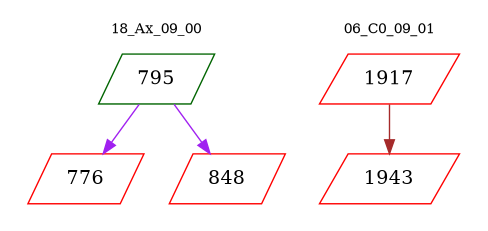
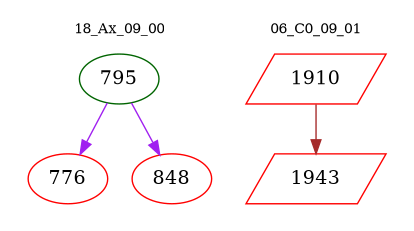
  digraph {
    node [color=red shape=parallelogram]
    edge [color=purple]
-   n1 [color=darkgreen label=795]
-   n2 [label=776]
-   n3 [label=848]
-   n4 [label=1917]
+   n1 [color=darkgreen label=795 shape=ellipse]
+   n2 [label=776 shape=ellipse]
+   n3 [label=848 shape=ellipse]
+   n4 [label=1910]
    n5 [label=1943]
    subgraph cluster_1 {
      color=white
      fontsize=10
      label="18_Ax_09_00"
      n1
      n2
      n3
    }
    subgraph cluster_2 {
      color=white
      fontsize=10
      label="06_C0_09_01"
      n4
      n5
    }
    n1 -> n2
    n1 -> n3
    n4 -> n5 [color=brown]
  }
